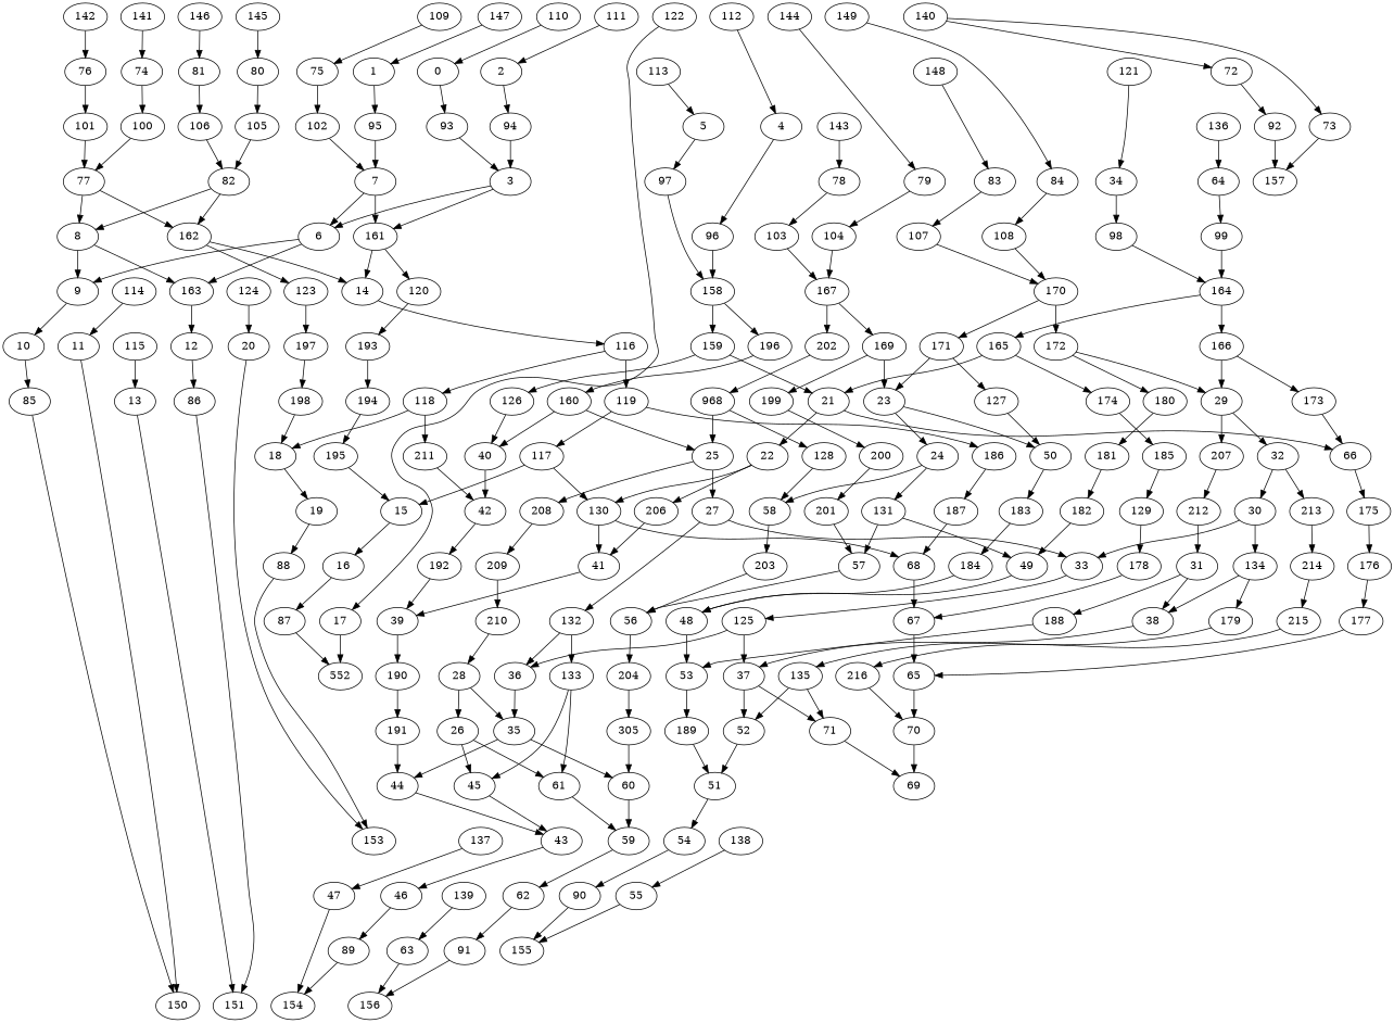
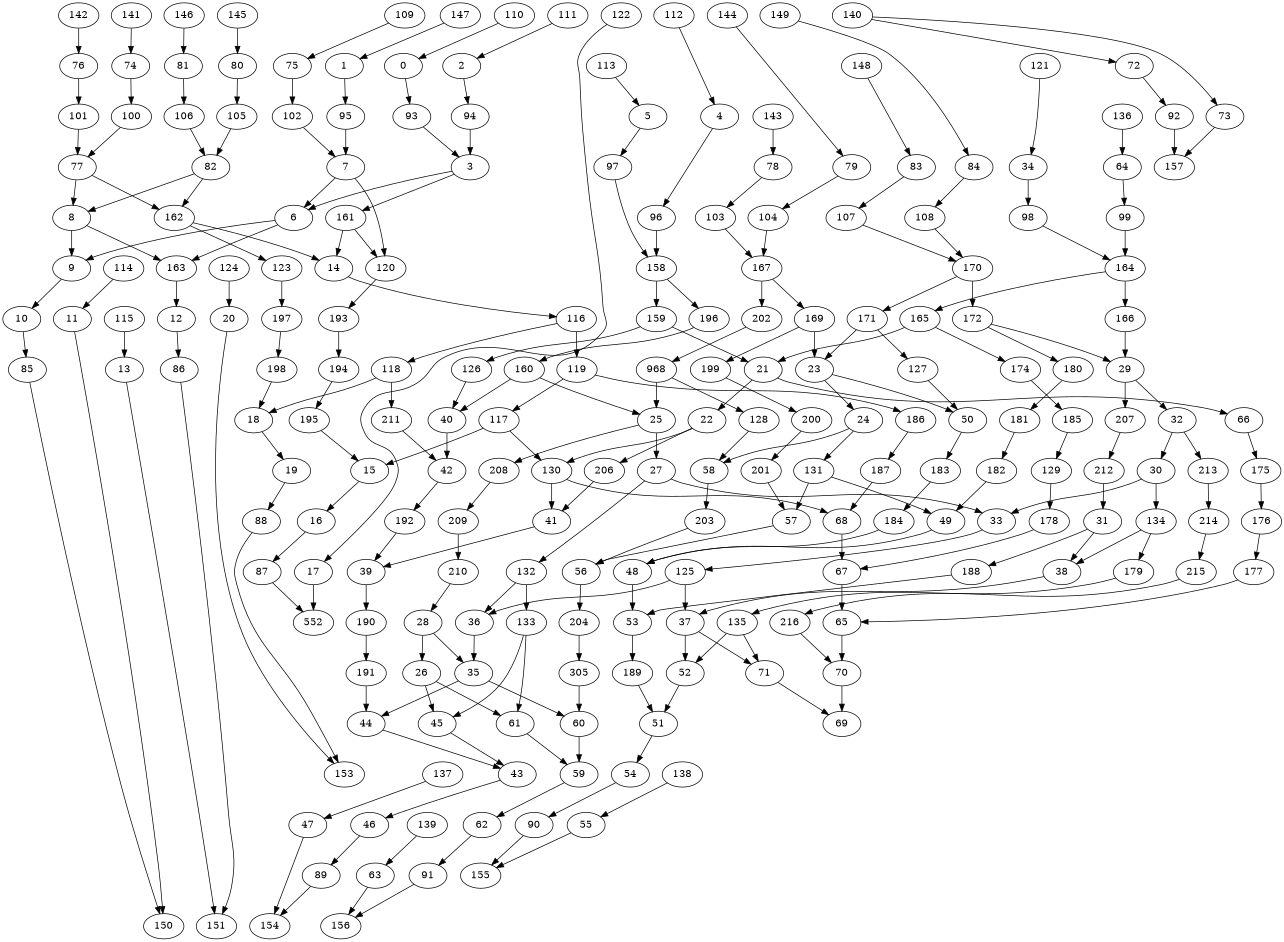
  digraph {
    edge [weight=0]
    0
    93
    3
    1
    95
    7
    2
    94
    6
    161
    9
    163
    14
    120
    4
    96
    158
    5
    97
    10
    12
    8
    85
    150
    11
    86
    151
    13
    116
    118
    119
    15
    16
    87
    n35 [label=552]
    17
    18
    19
    88
    153
    20
    21
    22
    66
    130
    206
    175
    41
    68
    23
    24
    50
    58
    131
    183
    203
    49
    57
    25
    27
    208
    33
    132
    209
    26
    45
    61
    43
    59
    125
    36
    133
    28
    35
    44
    60
    29
    32
    207
    30
    213
    212
    134
    38
    179
    31
    188
    37
    53
    214
    34
    98
    164
    52
    71
    51
    69
    39
    190
    191
    40
    42
    192
    46
    89
    154
    47
    48
    189
    184
    54
    90
    155
    55
    56
    204
    n117 [label=305]
    62
    91
    156
    63
    64
    99
    65
    70
    176
    67
    72
    92
    157
    73
    74
    100
    77
    75
    102
    76
    101
    162
    123
    78
    103
    167
    79
    104
    80
    105
    82
    81
    106
    83
    107
    170
    84
    108
    159
    196
    165
    166
    169
    202
    171
    172
    109
    110
    111
    112
    113
    114
    115
    211
    117
    186
    187
    193
    194
    121
    122
    197
    198
    124
    126
    127
    128
    129
    178
    135
    136
    137
    138
    139
    140
    141
    142
    143
    144
    145
    146
    147
    148
    149
    160
    174
-   173
    185
    199
    n207 [label=968]
    200
    180
    181
    177
    182
    195
    201
    210
    215
    216
    0 -> 93
    93 -> 3
    3 -> 6
    3 -> 161
    1 -> 95
    95 -> 7 [weight=1]
    7 -> 6 [weight=2]
-   7 -> 161 [weight=4]
+   7 -> 120 [weight=4]
    2 -> 94
    94 -> 3 [weight=1]
    6 -> 9
    6 -> 163 [weight=1]
    161 -> 14 [weight=1]
    161 -> 120 [weight=3]
    9 -> 10
    163 -> 12 [weight=1]
    14 -> 116 [weight=1]
    120 -> 193 [weight=1]
    4 -> 96
    96 -> 158 [weight=1]
    158 -> 159 [weight=3]
    158 -> 196
    5 -> 97
    97 -> 158
    10 -> 85
    12 -> 86
    8 -> 9 [weight=3]
    8 -> 163
    85 -> 150
    11 -> 150
    86 -> 151
    13 -> 151
    116 -> 118 [weight=1]
    116 -> 119 [weight=4]
    118 -> 18
    118 -> 211 [weight=2]
    119 -> 117 [weight=1]
    119 -> 186
    15 -> 16
    16 -> 87
    87 -> n35
    17 -> n35 [weight=4]
    18 -> 19
    19 -> 88
    88 -> 153
    20 -> 153
    21 -> 22 [weight=1]
    21 -> 66 [weight=1]
    22 -> 130
    22 -> 206
    66 -> 175 [weight=1]
    130 -> 41 [weight=4]
    130 -> 68 [weight=1]
    206 -> 41 [weight=2]
    175 -> 176
    41 -> 39
    68 -> 67 [weight=1]
    23 -> 24
    23 -> 50
    24 -> 58 [weight=1]
    24 -> 131
    50 -> 183
    58 -> 203
    131 -> 49
    131 -> 57 [weight=1]
    183 -> 184
    203 -> 56
    49 -> 48
    57 -> 56
    25 -> 27 [weight=6]
    25 -> 208 [weight=2]
    27 -> 33
    27 -> 132
    208 -> 209
    33 -> 125
    132 -> 36 [weight=1]
    132 -> 133 [weight=2]
    209 -> 210 [weight=4]
    26 -> 45
    26 -> 61
    45 -> 43
    61 -> 59
    43 -> 46
    59 -> 62
    125 -> 36
    125 -> 37 [weight=2]
    36 -> 35
    133 -> 45
    133 -> 61
    28 -> 26
    28 -> 35
    35 -> 44
    35 -> 60 [weight=1]
    44 -> 43
    60 -> 59 [weight=1]
    29 -> 32
    29 -> 207 [weight=1]
    32 -> 30 [weight=1]
    32 -> 213
    207 -> 212
    30 -> 33
    30 -> 134 [weight=2]
    213 -> 214
    212 -> 31
    134 -> 38
    134 -> 179
    38 -> 37
    179 -> 135
    31 -> 38
    31 -> 188
    188 -> 53
    37 -> 52 [weight=2]
    37 -> 71
    53 -> 189
    214 -> 215
    34 -> 98 [weight=6]
    98 -> 164
    164 -> 165
    164 -> 166 [weight=4]
    52 -> 51
    71 -> 69
    51 -> 54
    39 -> 190 [weight=1]
    190 -> 191 [weight=9]
    191 -> 44 [weight=2]
    40 -> 42 [weight=6]
    42 -> 192
    192 -> 39
    46 -> 89
    89 -> 154
    47 -> 154
    48 -> 53 [weight=1]
    189 -> 51
    184 -> 48
    54 -> 90
    90 -> 155
    55 -> 155
    56 -> 204
    204 -> n117 [weight=5]
    n117 -> 60 [weight=2]
    62 -> 91
    91 -> 156
    63 -> 156
    64 -> 99
    99 -> 164 [weight=1]
    65 -> 70 [weight=6]
    70 -> 69 [weight=1]
    176 -> 177
    67 -> 65 [weight=1]
    72 -> 92
    92 -> 157
    73 -> 157
    74 -> 100
    100 -> 77
    77 -> 8 [weight=1]
    77 -> 162 [weight=1]
    75 -> 102 [weight=1]
    102 -> 7
    76 -> 101
    101 -> 77
    162 -> 14
    162 -> 123 [weight=1]
    123 -> 197 [weight=1]
    78 -> 103
    103 -> 167
    167 -> 169
    167 -> 202 [weight=1]
    79 -> 104
    104 -> 167
    80 -> 105
    105 -> 82 [weight=1]
    82 -> 8
    82 -> 162
    81 -> 106
    106 -> 82 [weight=1]
    83 -> 107
    107 -> 170
    170 -> 171 [weight=1]
    170 -> 172 [weight=5]
    84 -> 108
    108 -> 170
    159 -> 21 [weight=1]
    159 -> 126
    196 -> 160 [weight=1]
    165 -> 21 [weight=1]
    165 -> 174
    166 -> 29 [weight=5]
-   166 -> 173
    169 -> 23 [weight=3]
    169 -> 199
    202 -> n207 [weight=1]
    171 -> 23
    171 -> 127
    172 -> 29
    172 -> 180
    109 -> 75
    110 -> 0
    111 -> 2
    112 -> 4
    113 -> 5
    114 -> 11
    115 -> 13 [weight=1]
    211 -> 42
    117 -> 15 [weight=4]
    117 -> 130 [weight=2]
    186 -> 187
    187 -> 68
    193 -> 194 [weight=3]
    194 -> 195
    121 -> 34
    122 -> 17
    197 -> 198
    198 -> 18
    124 -> 20
    126 -> 40
    127 -> 50
    128 -> 58
    129 -> 178
    178 -> 67
    135 -> 52
    135 -> 71
    136 -> 64
    137 -> 47
    138 -> 55
    139 -> 63
    140 -> 72
    140 -> 73
    141 -> 74
    142 -> 76 [weight=1]
    143 -> 78 [weight=1]
    144 -> 79
    145 -> 80 [weight=1]
    146 -> 81
    147 -> 1
    148 -> 83
    149 -> 84
    160 -> 25 [weight=2]
    160 -> 40
    174 -> 185
-   173 -> 66
    185 -> 129
    199 -> 200
    n207 -> 25 [weight=2]
    n207 -> 128
    200 -> 201
    180 -> 181
    181 -> 182
    177 -> 65
    182 -> 49
    195 -> 15
    201 -> 57
    210 -> 28
    215 -> 216
    216 -> 70
  }
